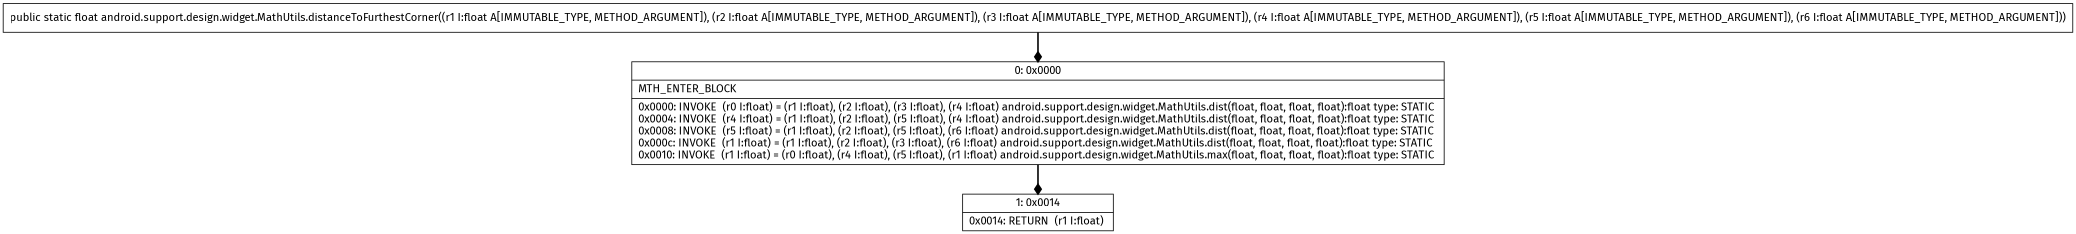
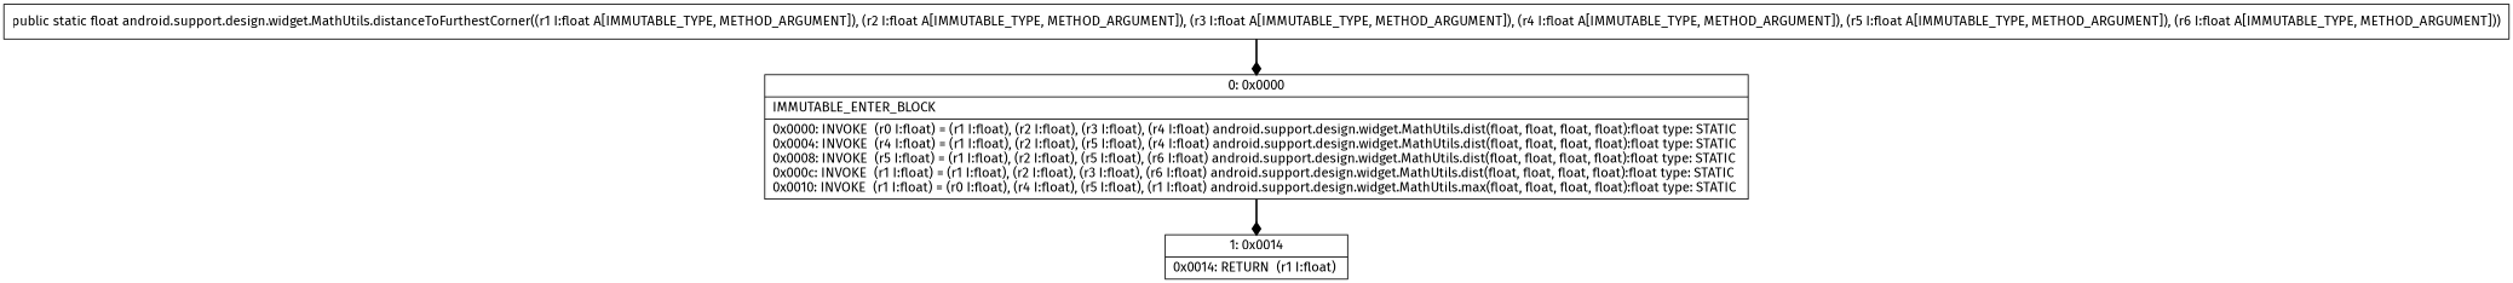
  digraph {
    fontname="Fira Sans"
    node [shape=record fontname="Fira Sans"]
    edge [style=bold arrowhead=diamond fontname="Fira Sans"]
-   n1 [label="{0\:\ 0x0000|MTH_ENTER_BLOCK\l|0x0000: INVOKE  (r0 I:float) = (r1 I:float), (r2 I:float), (r3 I:float), (r4 I:float) android.support.design.widget.MathUtils.dist(float, float, float, float):float type: STATIC \l0x0004: INVOKE  (r4 I:float) = (r1 I:float), (r2 I:float), (r5 I:float), (r4 I:float) android.support.design.widget.MathUtils.dist(float, float, float, float):float type: STATIC \l0x0008: INVOKE  (r5 I:float) = (r1 I:float), (r2 I:float), (r5 I:float), (r6 I:float) android.support.design.widget.MathUtils.dist(float, float, float, float):float type: STATIC \l0x000c: INVOKE  (r1 I:float) = (r1 I:float), (r2 I:float), (r3 I:float), (r6 I:float) android.support.design.widget.MathUtils.dist(float, float, float, float):float type: STATIC \l0x0010: INVOKE  (r1 I:float) = (r0 I:float), (r4 I:float), (r5 I:float), (r1 I:float) android.support.design.widget.MathUtils.max(float, float, float, float):float type: STATIC \l}"]
+   n1 [label="{0\:\ 0x0000|IMMUTABLE_ENTER_BLOCK\l|0x0000: INVOKE  (r0 I:float) = (r1 I:float), (r2 I:float), (r3 I:float), (r4 I:float) android.support.design.widget.MathUtils.dist(float, float, float, float):float type: STATIC \l0x0004: INVOKE  (r4 I:float) = (r1 I:float), (r2 I:float), (r5 I:float), (r4 I:float) android.support.design.widget.MathUtils.dist(float, float, float, float):float type: STATIC \l0x0008: INVOKE  (r5 I:float) = (r1 I:float), (r2 I:float), (r5 I:float), (r6 I:float) android.support.design.widget.MathUtils.dist(float, float, float, float):float type: STATIC \l0x000c: INVOKE  (r1 I:float) = (r1 I:float), (r2 I:float), (r3 I:float), (r6 I:float) android.support.design.widget.MathUtils.dist(float, float, float, float):float type: STATIC \l0x0010: INVOKE  (r1 I:float) = (r0 I:float), (r4 I:float), (r5 I:float), (r1 I:float) android.support.design.widget.MathUtils.max(float, float, float, float):float type: STATIC \l}"]
    n2 [label="{1\:\ 0x0014|0x0014: RETURN  (r1 I:float) \l}"]
    n3 [label="{public static float android.support.design.widget.MathUtils.distanceToFurthestCorner((r1 I:float A[IMMUTABLE_TYPE, METHOD_ARGUMENT]), (r2 I:float A[IMMUTABLE_TYPE, METHOD_ARGUMENT]), (r3 I:float A[IMMUTABLE_TYPE, METHOD_ARGUMENT]), (r4 I:float A[IMMUTABLE_TYPE, METHOD_ARGUMENT]), (r5 I:float A[IMMUTABLE_TYPE, METHOD_ARGUMENT]), (r6 I:float A[IMMUTABLE_TYPE, METHOD_ARGUMENT])) }"]
    n1 -> n2
    n3 -> n1
  }
